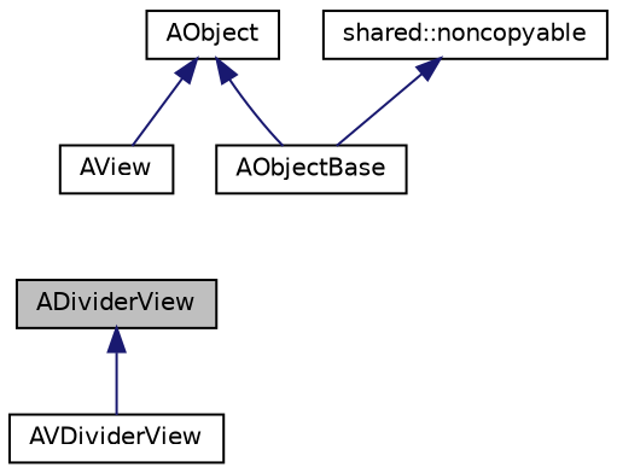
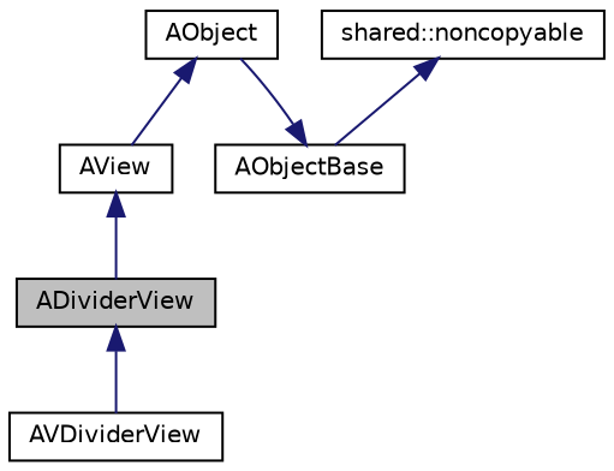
  digraph {
    node [color=black fillcolor=white fontname=Helvetica fontsize=10 shape=record style=filled]
    edge [color=midnightblue dir=back fontname=Helvetica fontsize=10 labelfontname=Helvetica labelfontsize=10 style=solid]
    n1 [fillcolor=grey75 fontcolor=black height=0.2 label=ADividerView width=0.4]
    n2 [height=0.2 label=AVDividerView width=0.4]
    n3 [height=0.2 label=AView width=0.4]
    n4 [height=0.2 label=AObject width=0.4]
    n5 [height=0.2 label=AObjectBase width=0.4]
    n6 [height=0.2 label="shared::noncopyable" width=0.4]
    n1 -> n2
+   n3 -> n1
    n4 -> n3
-   n4 -> n5
+   n5 -> n4
    n6 -> n5
  }
